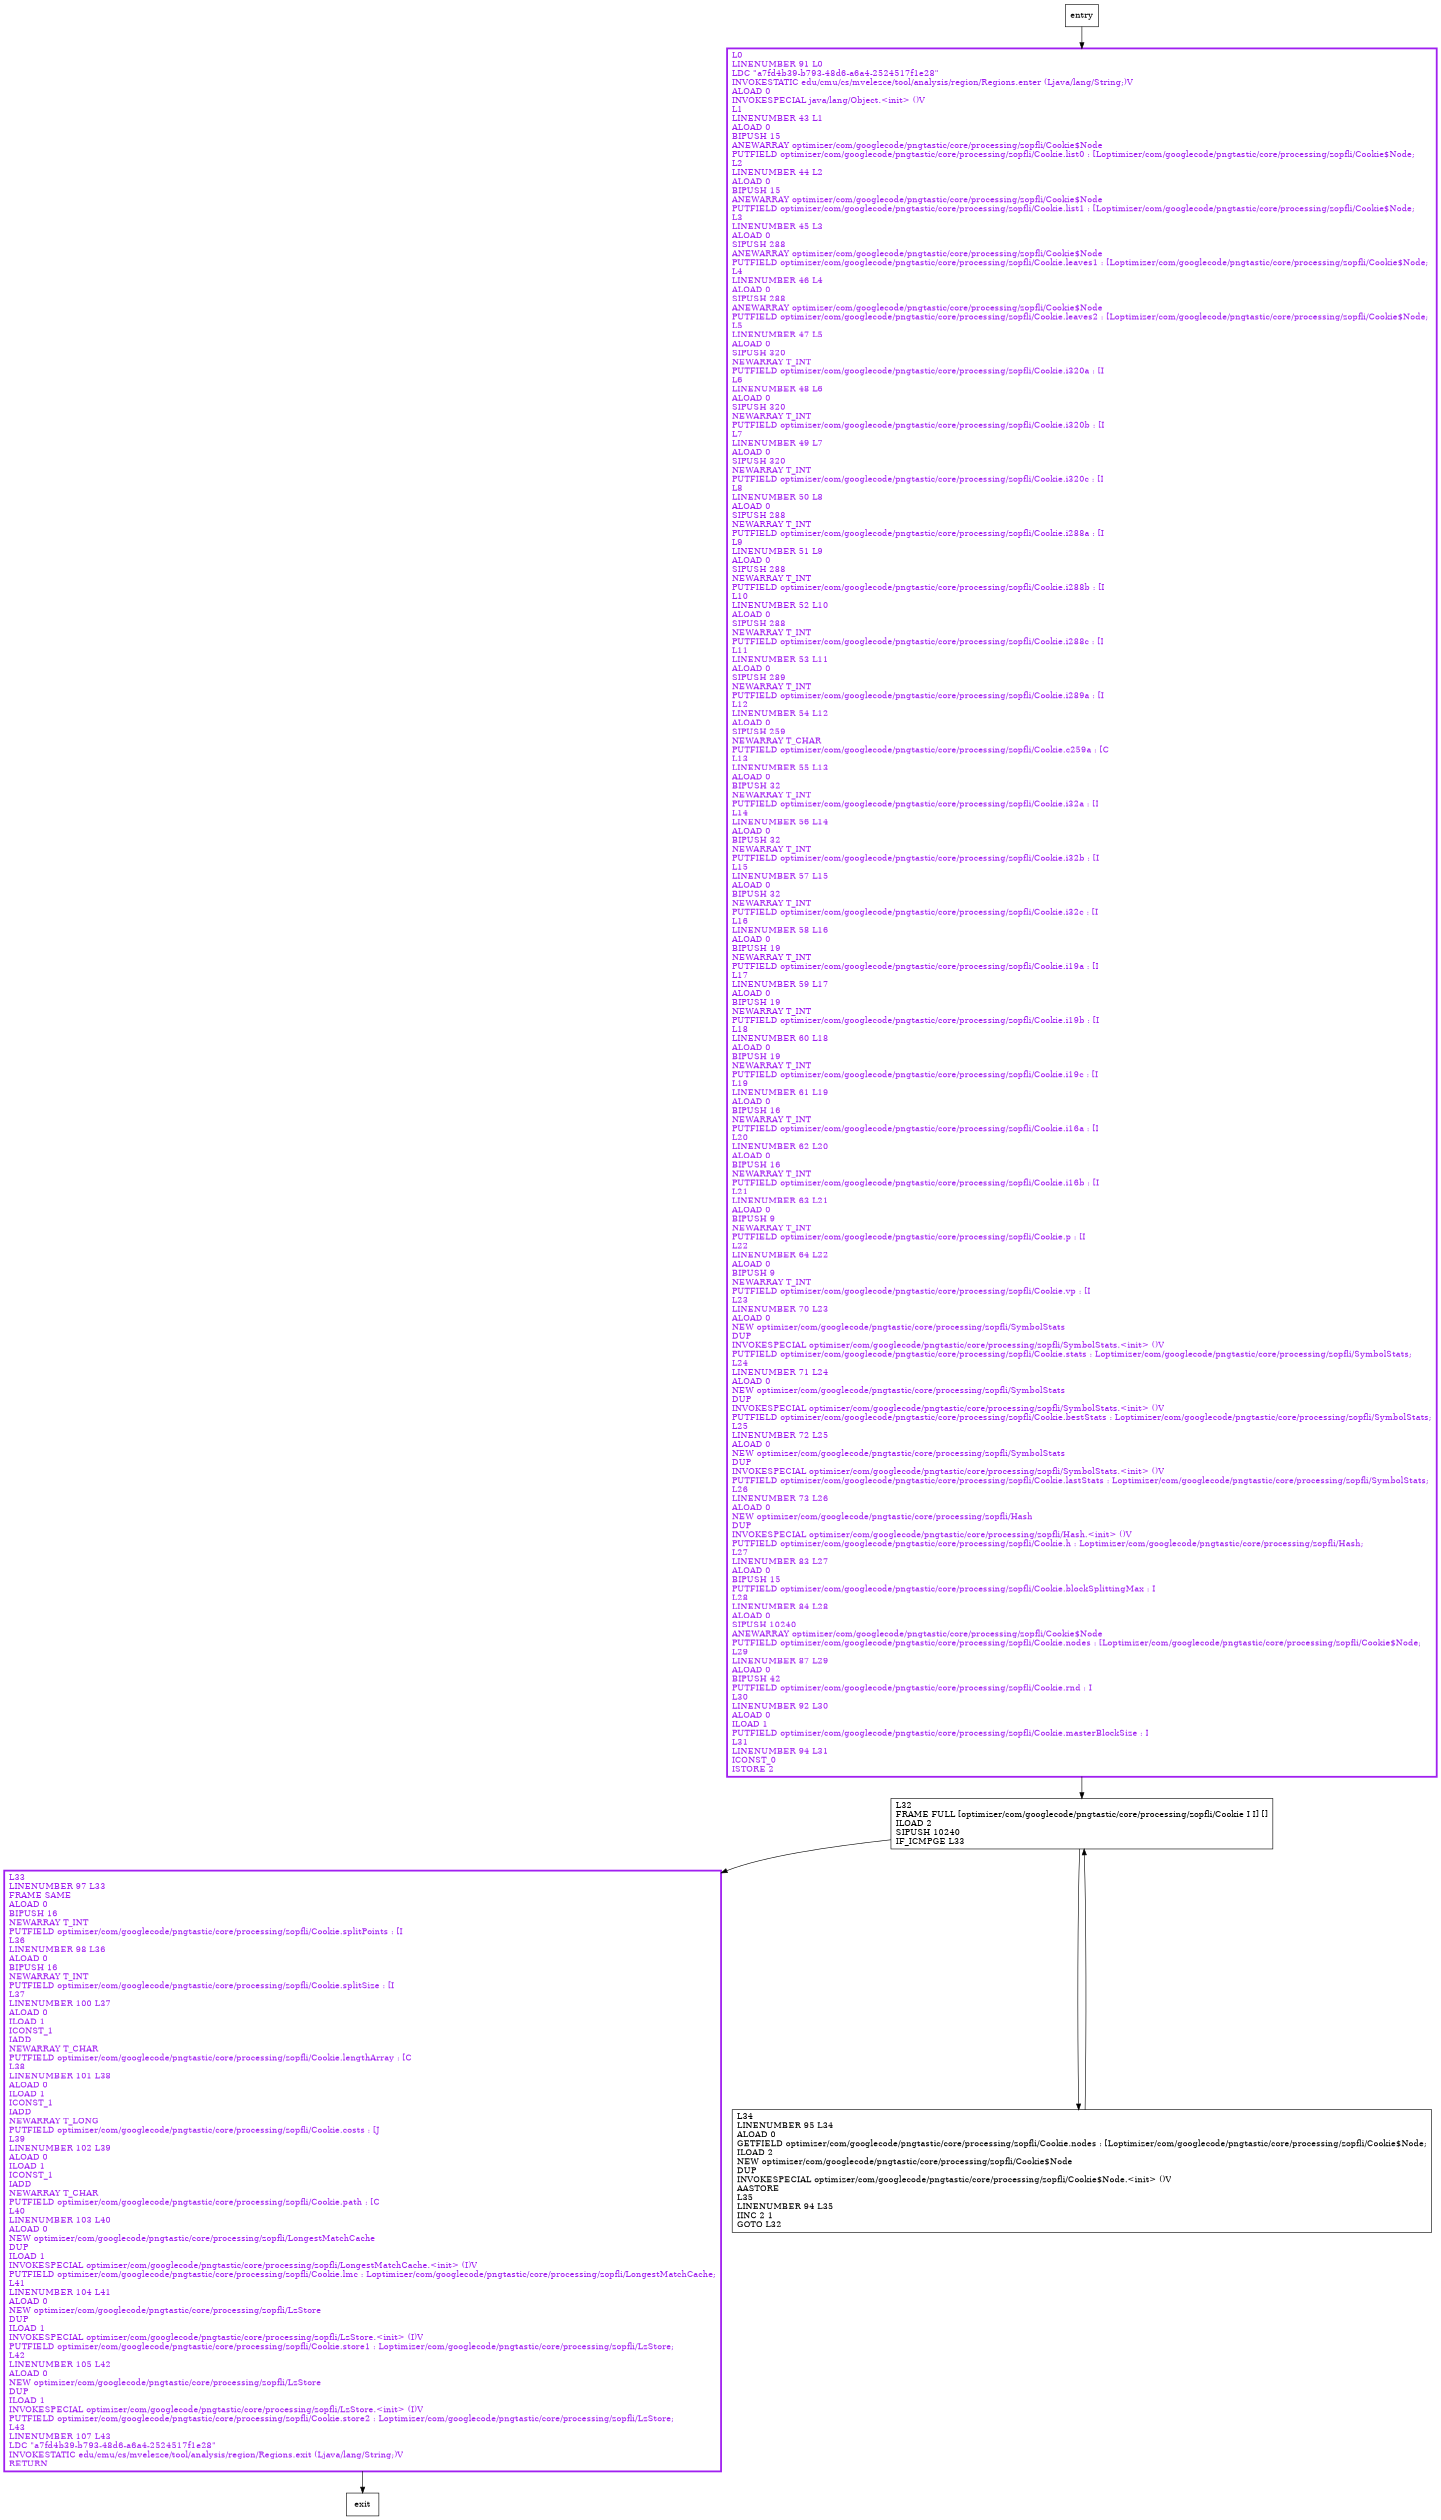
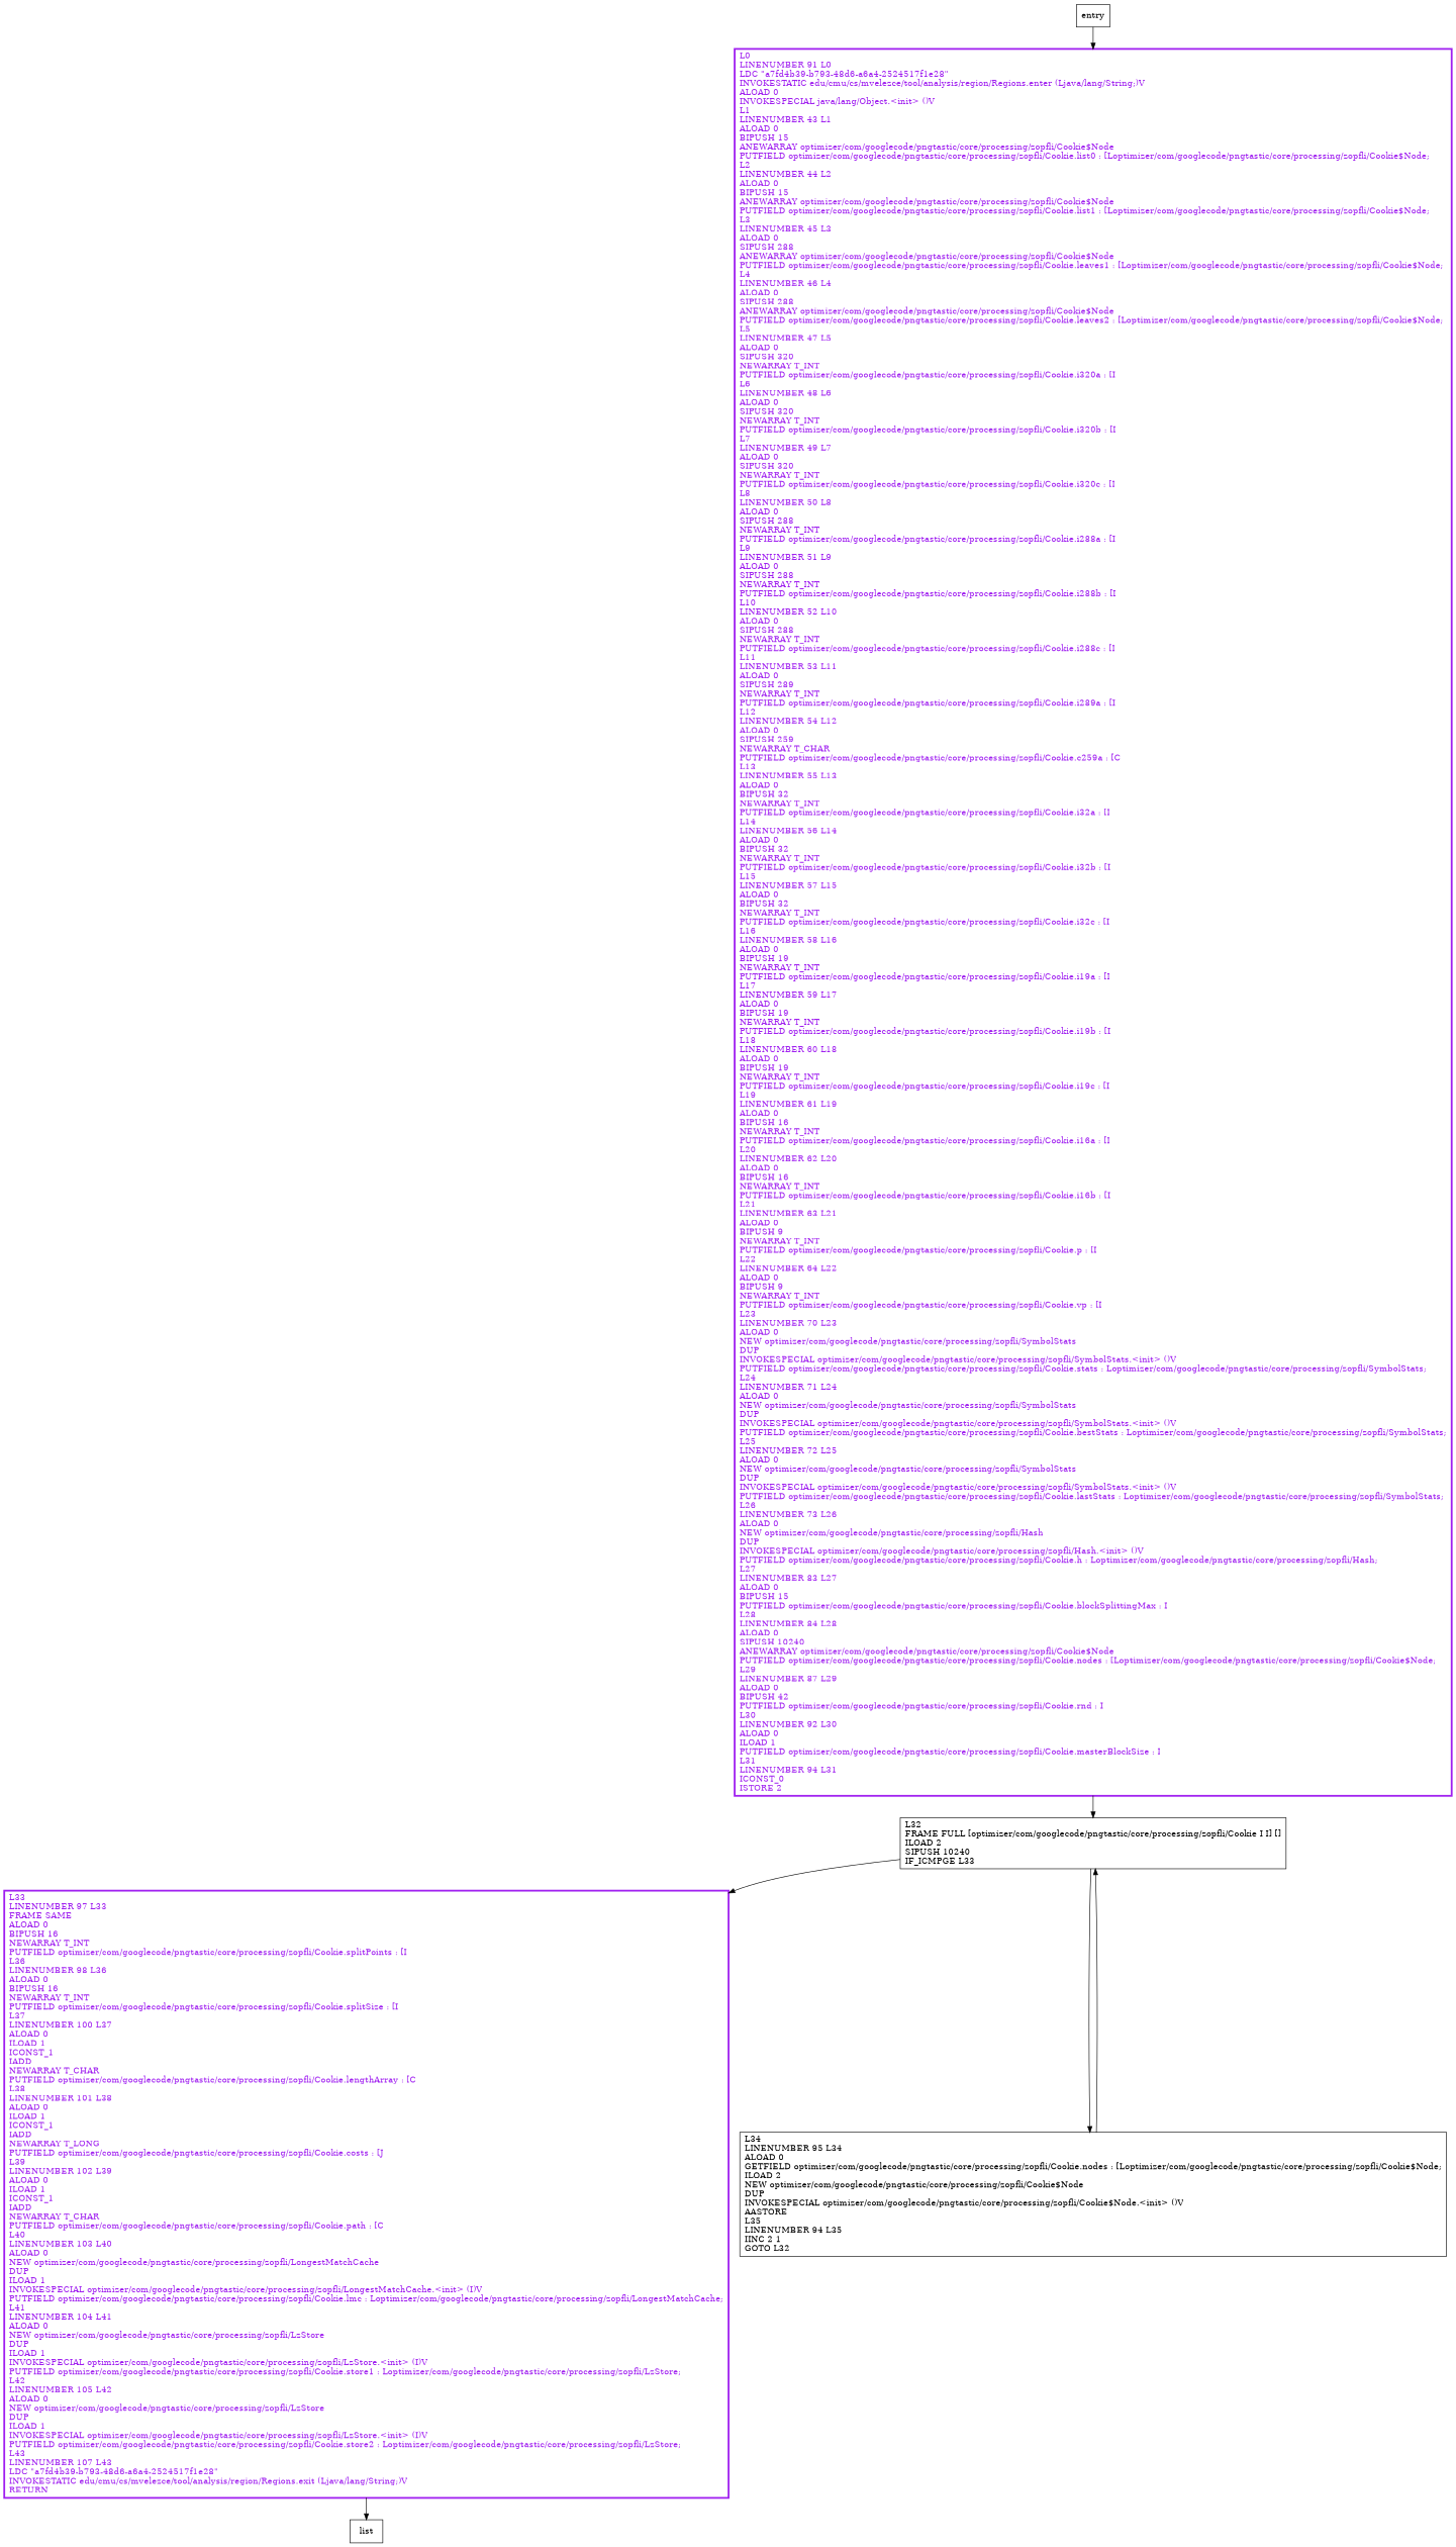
  digraph {
    node [shape=record]
    n1 [color=purple fontcolor=purple label="L0\lLINENUMBER 91 L0\lLDC \"a7fd4b39-b793-48d6-a6a4-2524517f1e28\"\lINVOKESTATIC edu/cmu/cs/mvelezce/tool/analysis/region/Regions.enter (Ljava/lang/String;)V\lALOAD 0\lINVOKESPECIAL java/lang/Object.\<init\> ()V\lL1\lLINENUMBER 43 L1\lALOAD 0\lBIPUSH 15\lANEWARRAY optimizer/com/googlecode/pngtastic/core/processing/zopfli/Cookie$Node\lPUTFIELD optimizer/com/googlecode/pngtastic/core/processing/zopfli/Cookie.list0 : [Loptimizer/com/googlecode/pngtastic/core/processing/zopfli/Cookie$Node;\lL2\lLINENUMBER 44 L2\lALOAD 0\lBIPUSH 15\lANEWARRAY optimizer/com/googlecode/pngtastic/core/processing/zopfli/Cookie$Node\lPUTFIELD optimizer/com/googlecode/pngtastic/core/processing/zopfli/Cookie.list1 : [Loptimizer/com/googlecode/pngtastic/core/processing/zopfli/Cookie$Node;\lL3\lLINENUMBER 45 L3\lALOAD 0\lSIPUSH 288\lANEWARRAY optimizer/com/googlecode/pngtastic/core/processing/zopfli/Cookie$Node\lPUTFIELD optimizer/com/googlecode/pngtastic/core/processing/zopfli/Cookie.leaves1 : [Loptimizer/com/googlecode/pngtastic/core/processing/zopfli/Cookie$Node;\lL4\lLINENUMBER 46 L4\lALOAD 0\lSIPUSH 288\lANEWARRAY optimizer/com/googlecode/pngtastic/core/processing/zopfli/Cookie$Node\lPUTFIELD optimizer/com/googlecode/pngtastic/core/processing/zopfli/Cookie.leaves2 : [Loptimizer/com/googlecode/pngtastic/core/processing/zopfli/Cookie$Node;\lL5\lLINENUMBER 47 L5\lALOAD 0\lSIPUSH 320\lNEWARRAY T_INT\lPUTFIELD optimizer/com/googlecode/pngtastic/core/processing/zopfli/Cookie.i320a : [I\lL6\lLINENUMBER 48 L6\lALOAD 0\lSIPUSH 320\lNEWARRAY T_INT\lPUTFIELD optimizer/com/googlecode/pngtastic/core/processing/zopfli/Cookie.i320b : [I\lL7\lLINENUMBER 49 L7\lALOAD 0\lSIPUSH 320\lNEWARRAY T_INT\lPUTFIELD optimizer/com/googlecode/pngtastic/core/processing/zopfli/Cookie.i320c : [I\lL8\lLINENUMBER 50 L8\lALOAD 0\lSIPUSH 288\lNEWARRAY T_INT\lPUTFIELD optimizer/com/googlecode/pngtastic/core/processing/zopfli/Cookie.i288a : [I\lL9\lLINENUMBER 51 L9\lALOAD 0\lSIPUSH 288\lNEWARRAY T_INT\lPUTFIELD optimizer/com/googlecode/pngtastic/core/processing/zopfli/Cookie.i288b : [I\lL10\lLINENUMBER 52 L10\lALOAD 0\lSIPUSH 288\lNEWARRAY T_INT\lPUTFIELD optimizer/com/googlecode/pngtastic/core/processing/zopfli/Cookie.i288c : [I\lL11\lLINENUMBER 53 L11\lALOAD 0\lSIPUSH 289\lNEWARRAY T_INT\lPUTFIELD optimizer/com/googlecode/pngtastic/core/processing/zopfli/Cookie.i289a : [I\lL12\lLINENUMBER 54 L12\lALOAD 0\lSIPUSH 259\lNEWARRAY T_CHAR\lPUTFIELD optimizer/com/googlecode/pngtastic/core/processing/zopfli/Cookie.c259a : [C\lL13\lLINENUMBER 55 L13\lALOAD 0\lBIPUSH 32\lNEWARRAY T_INT\lPUTFIELD optimizer/com/googlecode/pngtastic/core/processing/zopfli/Cookie.i32a : [I\lL14\lLINENUMBER 56 L14\lALOAD 0\lBIPUSH 32\lNEWARRAY T_INT\lPUTFIELD optimizer/com/googlecode/pngtastic/core/processing/zopfli/Cookie.i32b : [I\lL15\lLINENUMBER 57 L15\lALOAD 0\lBIPUSH 32\lNEWARRAY T_INT\lPUTFIELD optimizer/com/googlecode/pngtastic/core/processing/zopfli/Cookie.i32c : [I\lL16\lLINENUMBER 58 L16\lALOAD 0\lBIPUSH 19\lNEWARRAY T_INT\lPUTFIELD optimizer/com/googlecode/pngtastic/core/processing/zopfli/Cookie.i19a : [I\lL17\lLINENUMBER 59 L17\lALOAD 0\lBIPUSH 19\lNEWARRAY T_INT\lPUTFIELD optimizer/com/googlecode/pngtastic/core/processing/zopfli/Cookie.i19b : [I\lL18\lLINENUMBER 60 L18\lALOAD 0\lBIPUSH 19\lNEWARRAY T_INT\lPUTFIELD optimizer/com/googlecode/pngtastic/core/processing/zopfli/Cookie.i19c : [I\lL19\lLINENUMBER 61 L19\lALOAD 0\lBIPUSH 16\lNEWARRAY T_INT\lPUTFIELD optimizer/com/googlecode/pngtastic/core/processing/zopfli/Cookie.i16a : [I\lL20\lLINENUMBER 62 L20\lALOAD 0\lBIPUSH 16\lNEWARRAY T_INT\lPUTFIELD optimizer/com/googlecode/pngtastic/core/processing/zopfli/Cookie.i16b : [I\lL21\lLINENUMBER 63 L21\lALOAD 0\lBIPUSH 9\lNEWARRAY T_INT\lPUTFIELD optimizer/com/googlecode/pngtastic/core/processing/zopfli/Cookie.p : [I\lL22\lLINENUMBER 64 L22\lALOAD 0\lBIPUSH 9\lNEWARRAY T_INT\lPUTFIELD optimizer/com/googlecode/pngtastic/core/processing/zopfli/Cookie.vp : [I\lL23\lLINENUMBER 70 L23\lALOAD 0\lNEW optimizer/com/googlecode/pngtastic/core/processing/zopfli/SymbolStats\lDUP\lINVOKESPECIAL optimizer/com/googlecode/pngtastic/core/processing/zopfli/SymbolStats.\<init\> ()V\lPUTFIELD optimizer/com/googlecode/pngtastic/core/processing/zopfli/Cookie.stats : Loptimizer/com/googlecode/pngtastic/core/processing/zopfli/SymbolStats;\lL24\lLINENUMBER 71 L24\lALOAD 0\lNEW optimizer/com/googlecode/pngtastic/core/processing/zopfli/SymbolStats\lDUP\lINVOKESPECIAL optimizer/com/googlecode/pngtastic/core/processing/zopfli/SymbolStats.\<init\> ()V\lPUTFIELD optimizer/com/googlecode/pngtastic/core/processing/zopfli/Cookie.bestStats : Loptimizer/com/googlecode/pngtastic/core/processing/zopfli/SymbolStats;\lL25\lLINENUMBER 72 L25\lALOAD 0\lNEW optimizer/com/googlecode/pngtastic/core/processing/zopfli/SymbolStats\lDUP\lINVOKESPECIAL optimizer/com/googlecode/pngtastic/core/processing/zopfli/SymbolStats.\<init\> ()V\lPUTFIELD optimizer/com/googlecode/pngtastic/core/processing/zopfli/Cookie.lastStats : Loptimizer/com/googlecode/pngtastic/core/processing/zopfli/SymbolStats;\lL26\lLINENUMBER 73 L26\lALOAD 0\lNEW optimizer/com/googlecode/pngtastic/core/processing/zopfli/Hash\lDUP\lINVOKESPECIAL optimizer/com/googlecode/pngtastic/core/processing/zopfli/Hash.\<init\> ()V\lPUTFIELD optimizer/com/googlecode/pngtastic/core/processing/zopfli/Cookie.h : Loptimizer/com/googlecode/pngtastic/core/processing/zopfli/Hash;\lL27\lLINENUMBER 83 L27\lALOAD 0\lBIPUSH 15\lPUTFIELD optimizer/com/googlecode/pngtastic/core/processing/zopfli/Cookie.blockSplittingMax : I\lL28\lLINENUMBER 84 L28\lALOAD 0\lSIPUSH 10240\lANEWARRAY optimizer/com/googlecode/pngtastic/core/processing/zopfli/Cookie$Node\lPUTFIELD optimizer/com/googlecode/pngtastic/core/processing/zopfli/Cookie.nodes : [Loptimizer/com/googlecode/pngtastic/core/processing/zopfli/Cookie$Node;\lL29\lLINENUMBER 87 L29\lALOAD 0\lBIPUSH 42\lPUTFIELD optimizer/com/googlecode/pngtastic/core/processing/zopfli/Cookie.rnd : I\lL30\lLINENUMBER 92 L30\lALOAD 0\lILOAD 1\lPUTFIELD optimizer/com/googlecode/pngtastic/core/processing/zopfli/Cookie.masterBlockSize : I\lL31\lLINENUMBER 94 L31\lICONST_0\lISTORE 2\l" penwidth=3]
    n2 [label="L32\lFRAME FULL [optimizer/com/googlecode/pngtastic/core/processing/zopfli/Cookie I I] []\lILOAD 2\lSIPUSH 10240\lIF_ICMPGE L33\l"]
    n3 [color=purple fontcolor=purple label="L33\lLINENUMBER 97 L33\lFRAME SAME\lALOAD 0\lBIPUSH 16\lNEWARRAY T_INT\lPUTFIELD optimizer/com/googlecode/pngtastic/core/processing/zopfli/Cookie.splitPoints : [I\lL36\lLINENUMBER 98 L36\lALOAD 0\lBIPUSH 16\lNEWARRAY T_INT\lPUTFIELD optimizer/com/googlecode/pngtastic/core/processing/zopfli/Cookie.splitSize : [I\lL37\lLINENUMBER 100 L37\lALOAD 0\lILOAD 1\lICONST_1\lIADD\lNEWARRAY T_CHAR\lPUTFIELD optimizer/com/googlecode/pngtastic/core/processing/zopfli/Cookie.lengthArray : [C\lL38\lLINENUMBER 101 L38\lALOAD 0\lILOAD 1\lICONST_1\lIADD\lNEWARRAY T_LONG\lPUTFIELD optimizer/com/googlecode/pngtastic/core/processing/zopfli/Cookie.costs : [J\lL39\lLINENUMBER 102 L39\lALOAD 0\lILOAD 1\lICONST_1\lIADD\lNEWARRAY T_CHAR\lPUTFIELD optimizer/com/googlecode/pngtastic/core/processing/zopfli/Cookie.path : [C\lL40\lLINENUMBER 103 L40\lALOAD 0\lNEW optimizer/com/googlecode/pngtastic/core/processing/zopfli/LongestMatchCache\lDUP\lILOAD 1\lINVOKESPECIAL optimizer/com/googlecode/pngtastic/core/processing/zopfli/LongestMatchCache.\<init\> (I)V\lPUTFIELD optimizer/com/googlecode/pngtastic/core/processing/zopfli/Cookie.lmc : Loptimizer/com/googlecode/pngtastic/core/processing/zopfli/LongestMatchCache;\lL41\lLINENUMBER 104 L41\lALOAD 0\lNEW optimizer/com/googlecode/pngtastic/core/processing/zopfli/LzStore\lDUP\lILOAD 1\lINVOKESPECIAL optimizer/com/googlecode/pngtastic/core/processing/zopfli/LzStore.\<init\> (I)V\lPUTFIELD optimizer/com/googlecode/pngtastic/core/processing/zopfli/Cookie.store1 : Loptimizer/com/googlecode/pngtastic/core/processing/zopfli/LzStore;\lL42\lLINENUMBER 105 L42\lALOAD 0\lNEW optimizer/com/googlecode/pngtastic/core/processing/zopfli/LzStore\lDUP\lILOAD 1\lINVOKESPECIAL optimizer/com/googlecode/pngtastic/core/processing/zopfli/LzStore.\<init\> (I)V\lPUTFIELD optimizer/com/googlecode/pngtastic/core/processing/zopfli/Cookie.store2 : Loptimizer/com/googlecode/pngtastic/core/processing/zopfli/LzStore;\lL43\lLINENUMBER 107 L43\lLDC \"a7fd4b39-b793-48d6-a6a4-2524517f1e28\"\lINVOKESTATIC edu/cmu/cs/mvelezce/tool/analysis/region/Regions.exit (Ljava/lang/String;)V\lRETURN\l" penwidth=3]
-   exit
+   exit [label=list]
    n5 [label="L34\lLINENUMBER 95 L34\lALOAD 0\lGETFIELD optimizer/com/googlecode/pngtastic/core/processing/zopfli/Cookie.nodes : [Loptimizer/com/googlecode/pngtastic/core/processing/zopfli/Cookie$Node;\lILOAD 2\lNEW optimizer/com/googlecode/pngtastic/core/processing/zopfli/Cookie$Node\lDUP\lINVOKESPECIAL optimizer/com/googlecode/pngtastic/core/processing/zopfli/Cookie$Node.\<init\> ()V\lAASTORE\lL35\lLINENUMBER 94 L35\lIINC 2 1\lGOTO L32\l"]
    entry
    n1 -> n2
    n2 -> n3
    n2 -> n5
    n3 -> exit
    n5 -> n2
    entry -> n1
  }
